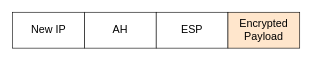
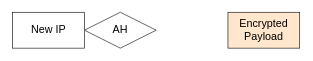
  <mxCell id="0" />
  <mxCell id="1" parent="0" />
  <mxCell id="2" value="" style="group" vertex="1" connectable="0" parent="1"><mxGeometry x="20" y="20" width="480" height="60" as="geometry" /></mxCell>
- <mxCell id="3" value="&lt;font style=&quot;font-size: 18px&quot;&gt;AH&lt;/font&gt;" style="rounded=0;whiteSpace=wrap;html=1;" vertex="1" parent="2"><mxGeometry x="120" width="120" height="60" as="geometry" /></mxCell>
- <mxCell id="4" value="&lt;font style=&quot;font-size: 18px&quot;&gt;ESP&lt;/font&gt;" style="rounded=0;whiteSpace=wrap;html=1;" vertex="1" parent="2"><mxGeometry x="240" width="120" height="60" as="geometry" /></mxCell>
+ <mxCell id="3" value="&lt;font style=&quot;font-size: 18px&quot;&gt;AH&lt;/font&gt;" style="rhombus;whiteSpace=wrap;html=1;" vertex="1" parent="2"><mxGeometry x="120" width="120" height="60" as="geometry" /></mxCell>
  <mxCell id="5" value="&lt;font style=&quot;font-size: 18px&quot;&gt;New IP&lt;br&gt;&lt;/font&gt;" style="rounded=0;whiteSpace=wrap;html=1;" vertex="1" parent="2"><mxGeometry width="120" height="60" as="geometry" /></mxCell>
  <mxCell id="6" value="&lt;font style=&quot;font-size: 18px&quot;&gt;Encrypted&lt;br&gt;Payload&lt;br&gt;&lt;/font&gt;" style="rounded=0;whiteSpace=wrap;html=1;fillColor=#ffe6cc;" vertex="1" parent="2"><mxGeometry x="360" width="120" height="60" as="geometry" /></mxCell>
